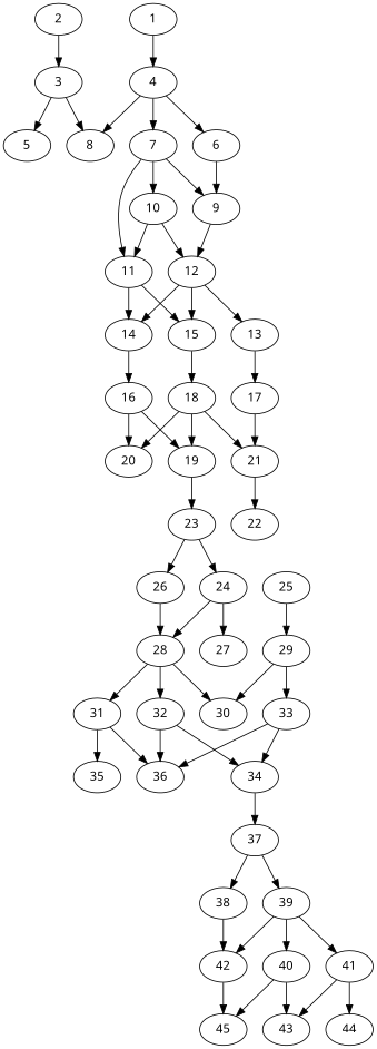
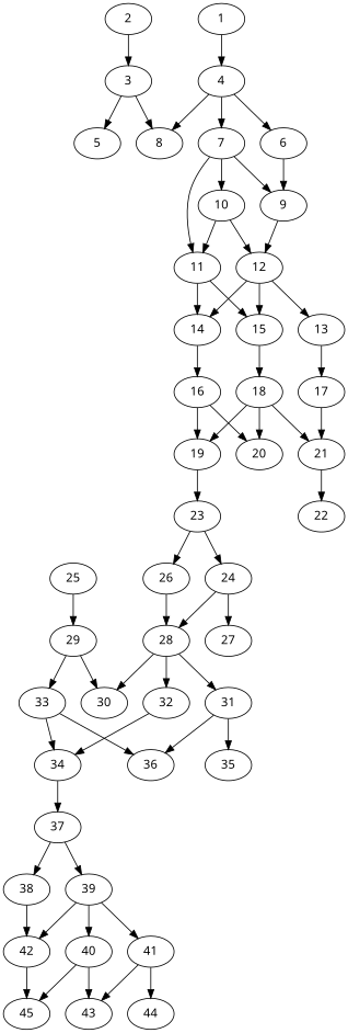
  digraph {
    fontname="Noto Sans"
    node [alpha=0.12 fontname="Noto Sans"]
    edge [fontname="Noto Sans"]
    1 [alpha=0.06 expect_size=28813312]
    4 [alpha=0.14 expect_size=8907776]
    8 [expect_size=25551872]
    6 [alpha=0.06 expect_size=26417152]
    7 [alpha=0.19 expect_size=36214784]
    9 [alpha=0.03 expect_size=5739520]
    10 [alpha=0.19 expect_size=9112576]
    11 [alpha=0.14 expect_size=6558720]
    2 [alpha=0.19 expect_size=5828608]
    3 [expect_size=16028672]
    5 [alpha=0.20 expect_size=15075328]
    12 [alpha=0.01 expect_size=20762624]
    14 [alpha=0.10 expect_size=45174784]
    15 [alpha=0.02 expect_size=31890432]
    13 [alpha=0.20 expect_size=17680384]
    16 [alpha=0.14 expect_size=31382528]
    18 [alpha=0.15 expect_size=43677696]
    17 [alpha=0.01 expect_size=45331456]
    19 [alpha=0.07 expect_size=25955328]
    20 [alpha=0.05 expect_size=31923200]
    21 [alpha=0.13 expect_size=28522496]
    22 [alpha=0.00 expect_size=13537280]
    23 [alpha=0.13 expect_size=15624192]
    24 [alpha=0.07 expect_size=14534656]
    26 [expect_size=42660864]
    27 [expect_size=27689984]
    28 [alpha=0.01 expect_size=29247488]
    25 [alpha=0.05 expect_size=37386240]
    29 [alpha=0.10 expect_size=18181120]
    30 [alpha=0.01 expect_size=35580928]
    31 [expect_size=47360000]
    32 [alpha=0.10 expect_size=29901824]
    33 [alpha=0.13 expect_size=30980096]
    35 [alpha=0.05 expect_size=30399488]
    36 [alpha=0.07 expect_size=42236928]
    34 [alpha=0.13 expect_size=14195712]
    37 [alpha=0.07 expect_size=23698432]
    38 [alpha=0.02 expect_size=5755904]
    39 [alpha=0.07 expect_size=8719360]
    42 [alpha=0.17 expect_size=17396736]
    40 [alpha=0.02 expect_size=33085440]
    41 [alpha=0.08 expect_size=35538944]
    45 [alpha=0.20 expect_size=9762816]
    43 [alpha=0.11 expect_size=41364480]
    44 [alpha=0.08 expect_size=25508864]
    1 -> 4
    4 -> 8
    4 -> 6
    4 -> 7
    6 -> 9
    7 -> 9
    7 -> 10
    7 -> 11
    9 -> 12
    10 -> 11
    10 -> 12
    11 -> 14
    11 -> 15
    2 -> 3
    3 -> 8
    3 -> 5
    12 -> 14
    12 -> 15
    12 -> 13
    14 -> 16
    15 -> 18
    13 -> 17
    16 -> 19
    16 -> 20
    18 -> 19
    18 -> 20
    18 -> 21
    17 -> 21
    19 -> 23
    21 -> 22
    23 -> 24
    23 -> 26
    24 -> 27
    24 -> 28
    26 -> 28
    28 -> 30
    28 -> 31
    28 -> 32
    25 -> 29
    29 -> 30
    29 -> 33
    31 -> 35
    31 -> 36
-   32 -> 36
    32 -> 34
    33 -> 36
    33 -> 34
    34 -> 37
    37 -> 38
    37 -> 39
    38 -> 42
    39 -> 42
    39 -> 40
    39 -> 41
    42 -> 45
    40 -> 45
    40 -> 43
    41 -> 43
    41 -> 44
  }
